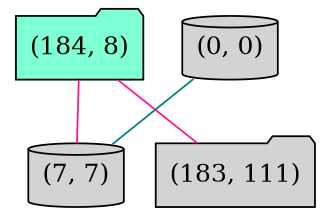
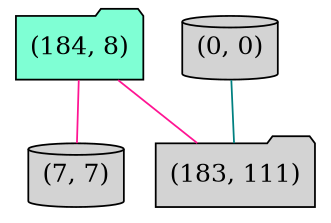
  graph {
    node [fillcolor=lightgrey shape=folder style=filled]
    edge [color=deeppink weight=1]
    n1 [fillcolor=aquamarine label="(184, 8)"]
    "(7, 7)" [shape=cylinder]
    "(183, 111)"
    "(0, 0)" [shape=cylinder]
    n1 -- "(7, 7)"
    n1 -- "(183, 111)"
-   "(0, 0)" -- "(7, 7)" [color=teal weight=4]
+   "(0, 0)" -- "(183, 111)" [color=teal weight=4]
  }
